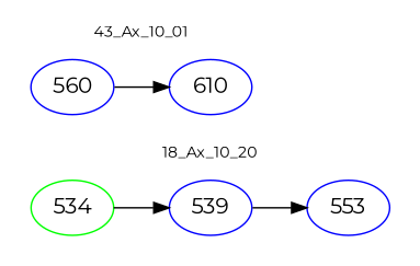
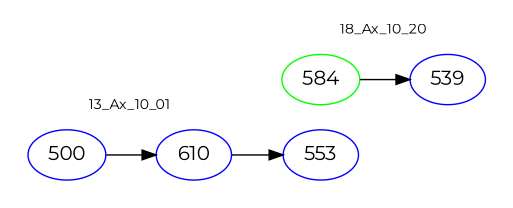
  digraph {
    fontname=Montserrat
    rankdir=LR
    node [color=blue fontname=Montserrat]
    edge [color=black fontname=Montserrat]
-   n1 [color=green label=534]
+   n1 [color=green label=584]
    n2 [label=539]
    n3 [label=553]
-   n4 [label=560]
+   n4 [label=500]
    n5 [label=610]
    subgraph cluster_1 {
      color=white
      fontsize=10
      label="18_Ax_10_20"
      n1
      n2
      n3
    }
    subgraph cluster_2 {
      color=white
      fontsize=10
-     label="43_Ax_10_01"
+     label="13_Ax_10_01"
      n4
      n5
    }
    n1 -> n2
-   n2 -> n3
+   n5 -> n3
    n4 -> n5
  }
